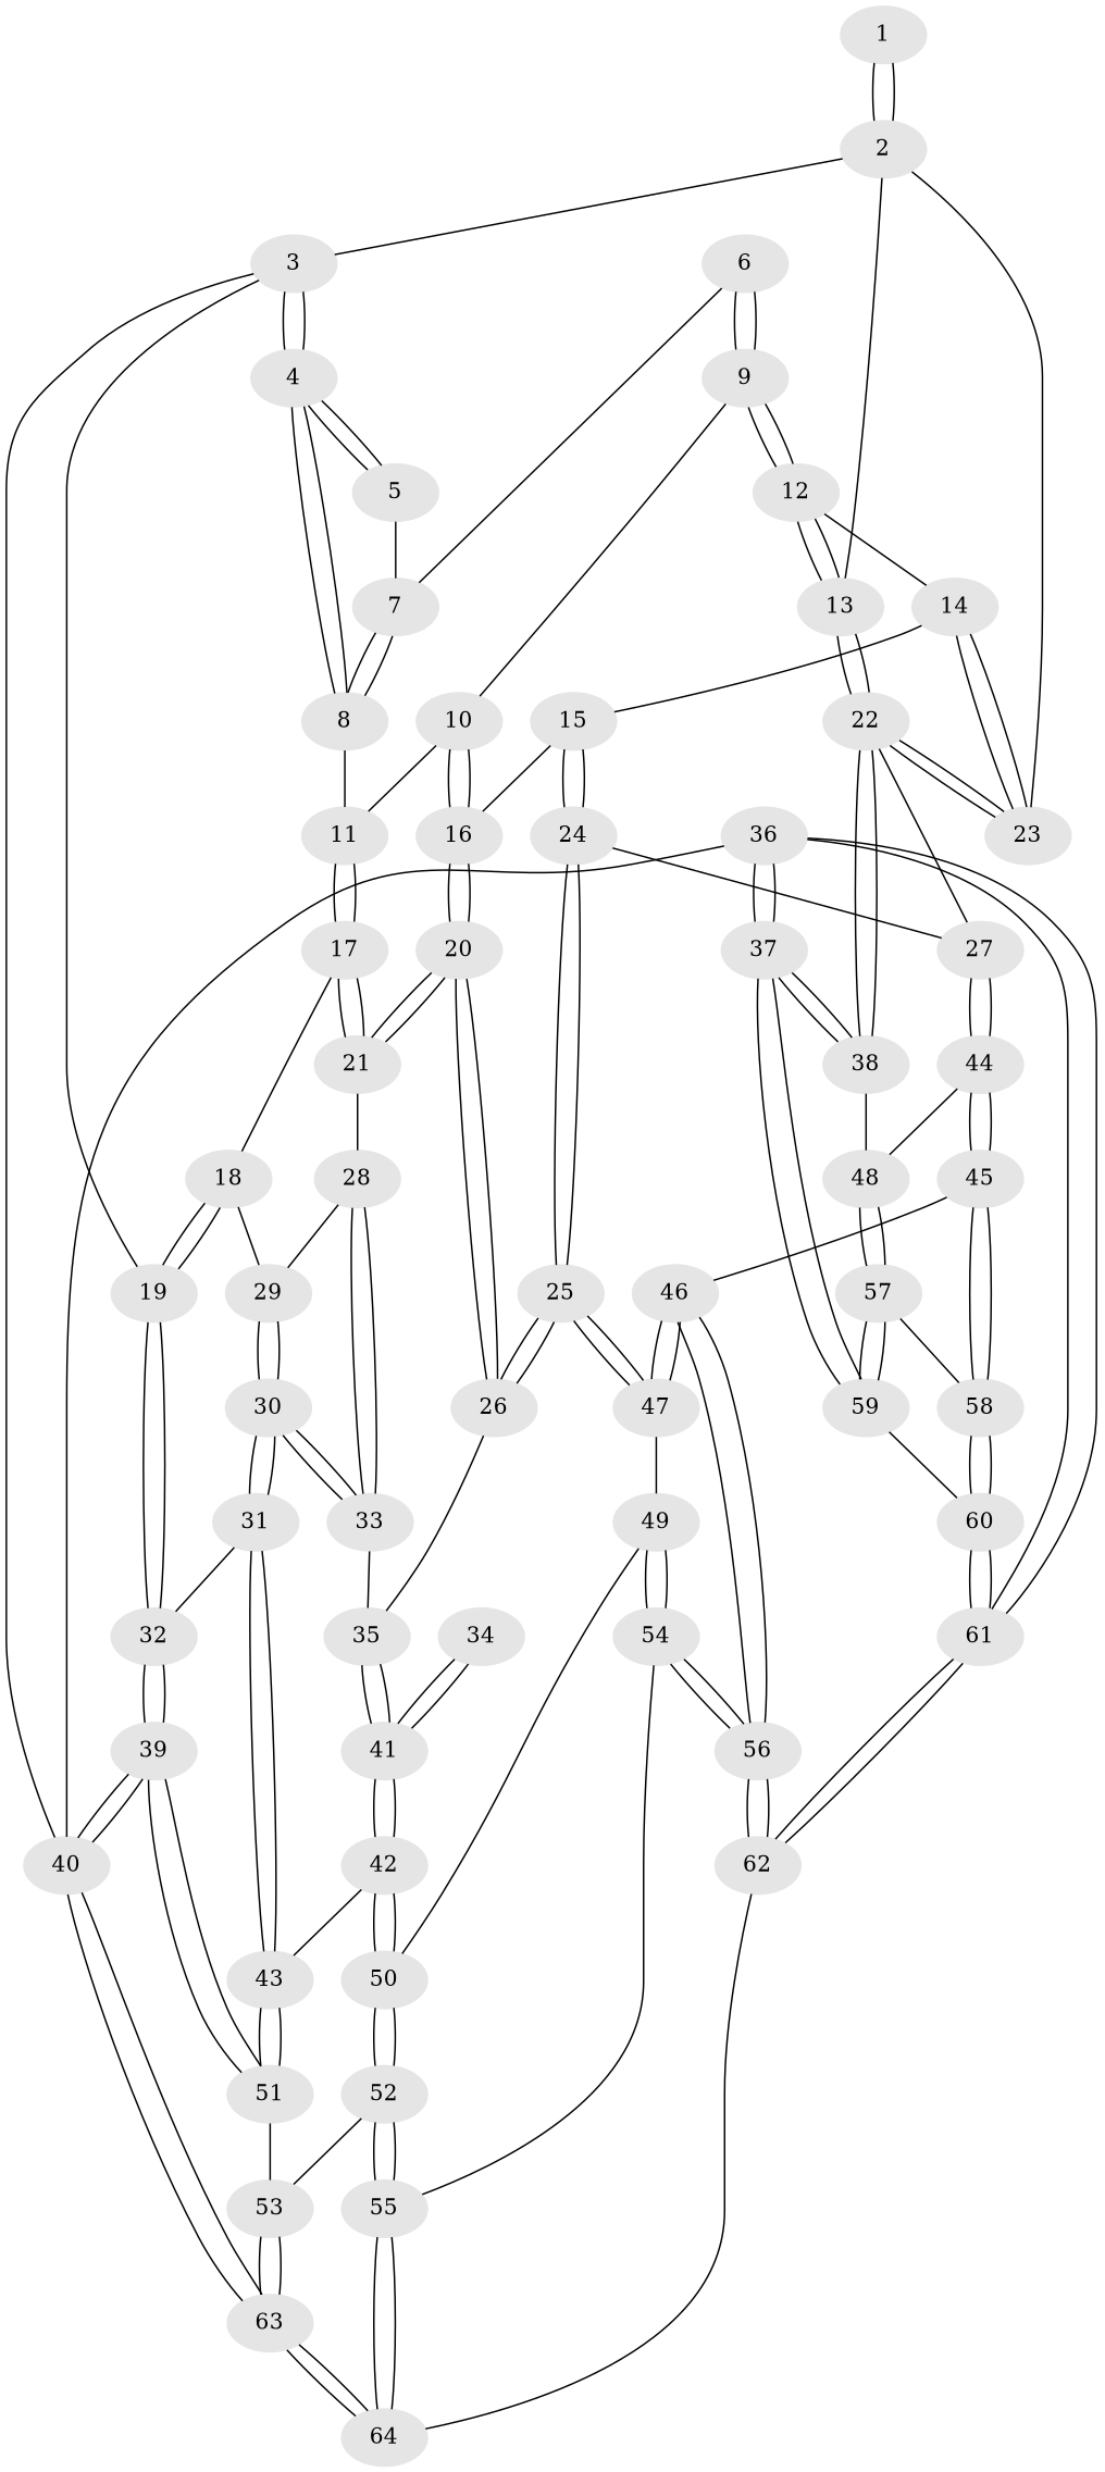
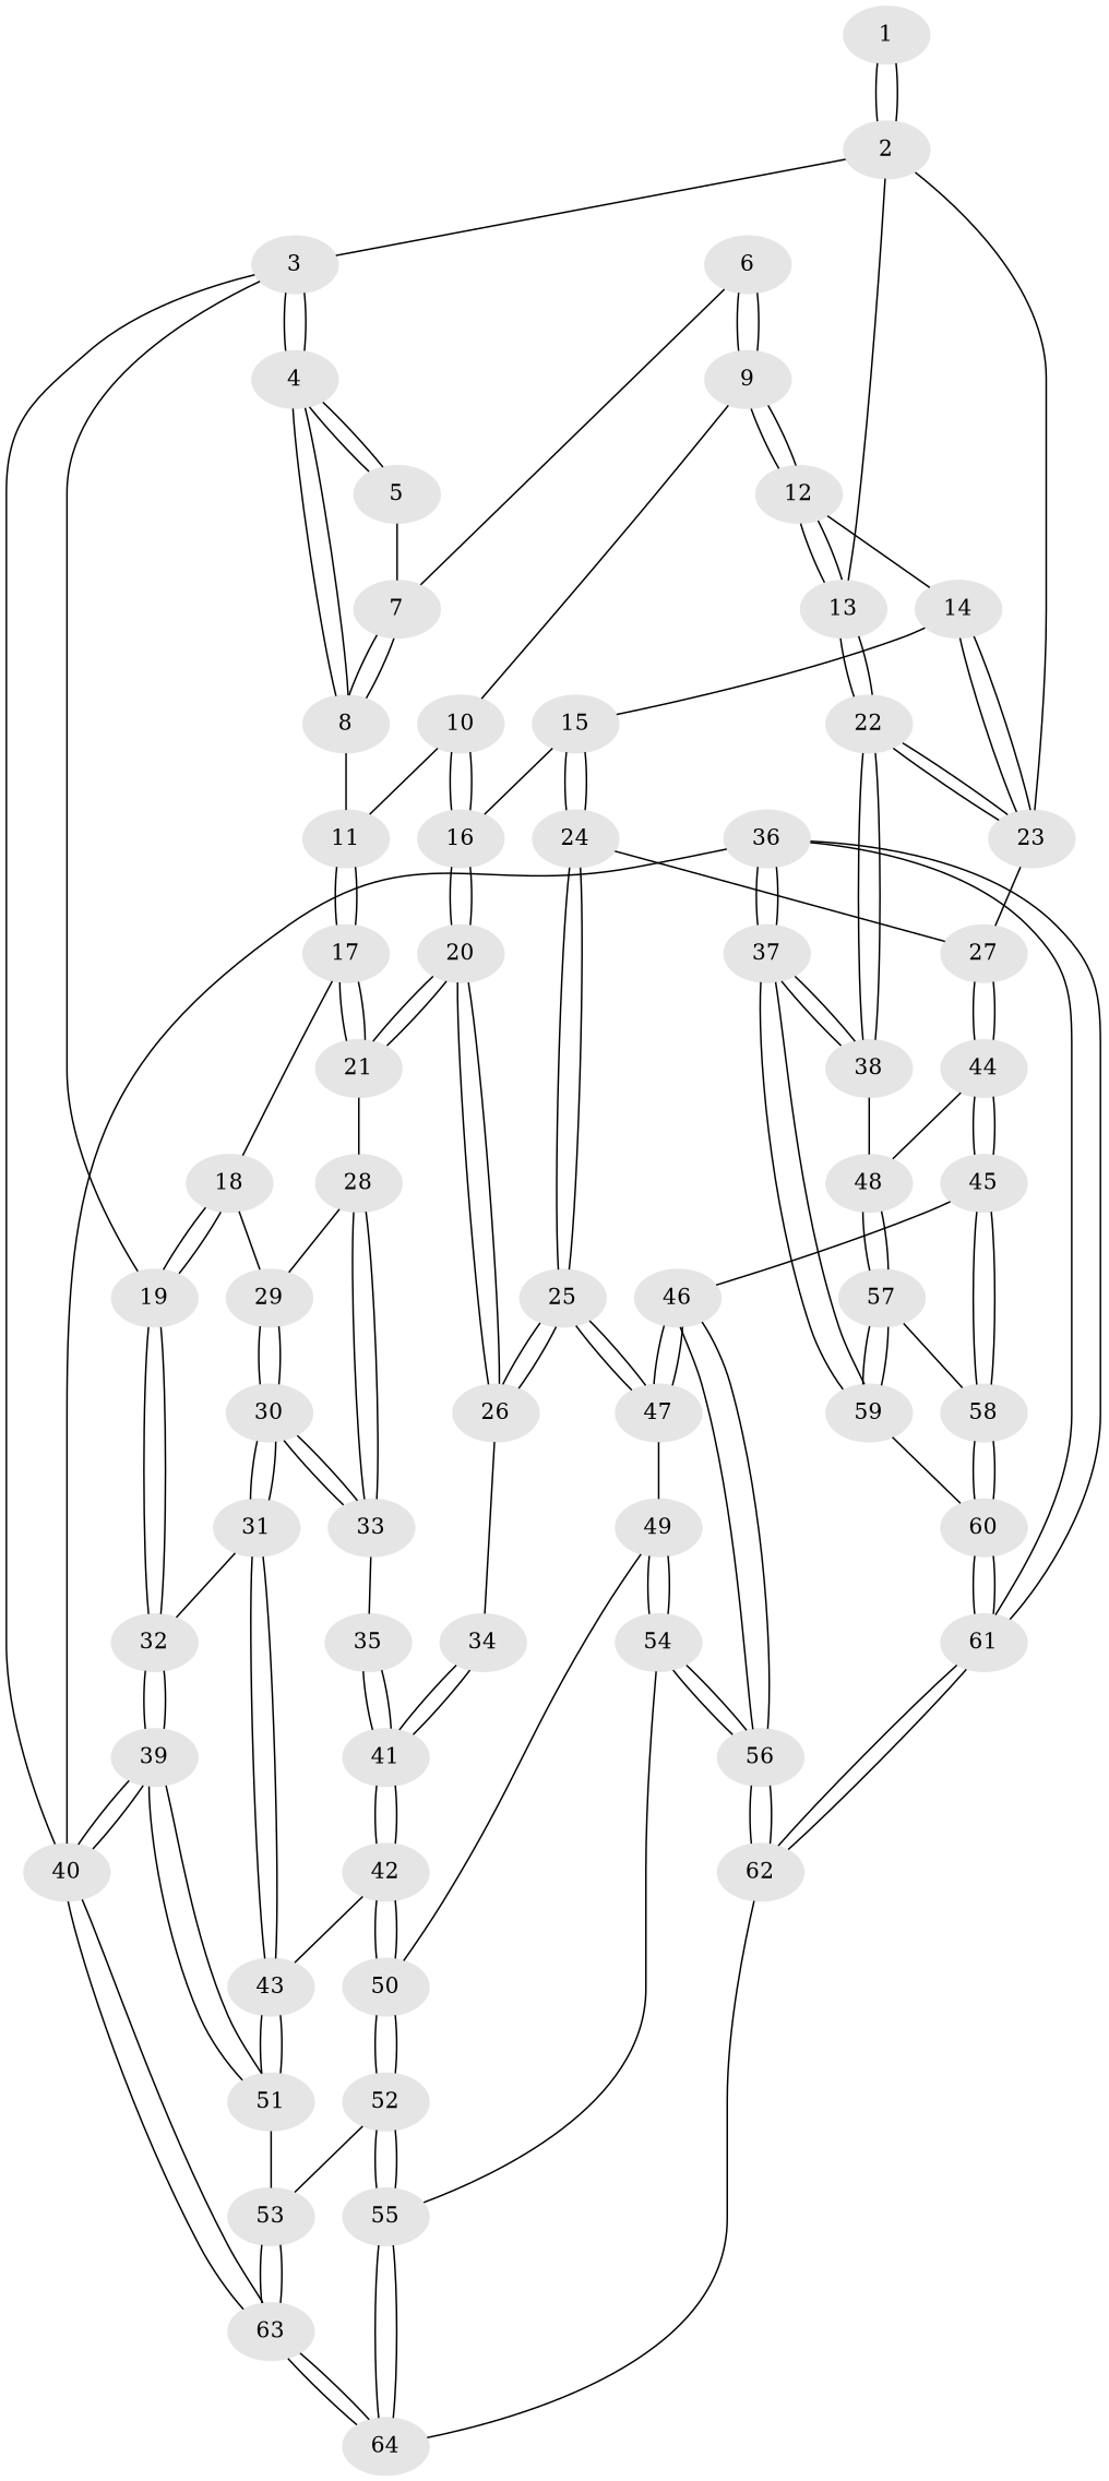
  graph {
    node [color=gray90 style=filled]
    1
    2
    3
    13
    23
    6
    7
    9
    4
    19
    40
    22
    36
    37
    61
    5
    8
    32
    63
    11
    10
    12
    17
    16
    14
    20
    18
    21
    15
    38
    24
    27
    25
    26
    29
    28
    30
    39
    34
    33
    48
    44
    47
    49
    41
    45
    35
    31
    43
    51
    42
    59
    62
    60
    57
    53
    64
    50
    52
    46
    58
    56
    54
    55
    1 -- 2
    1 -- 2
    2 -- 3
    2 -- 13
    2 -- 23
    3 -- 4
    3 -- 4
    3 -- 19
    3 -- 40
    13 -- 22
    13 -- 22
-   22 -- 27
+   23 -- 27
    6 -- 7
    6 -- 9
    6 -- 9
    7 -- 8
    7 -- 8
    9 -- 10
    9 -- 12
    9 -- 12
    4 -- 5
    4 -- 5
    4 -- 8
    4 -- 8
    19 -- 32
    19 -- 32
    40 -- 63
    40 -- 63
    22 -- 23
    22 -- 23
    22 -- 38
    22 -- 38
    36 -- 40
    36 -- 37
    36 -- 37
    36 -- 61
    36 -- 61
    37 -- 38
    37 -- 38
    37 -- 59
    37 -- 59
    61 -- 62
    61 -- 62
    5 -- 7
    8 -- 11
    32 -- 39
    32 -- 39
    63 -- 64
    63 -- 64
    11 -- 17
    11 -- 17
    10 -- 11
    10 -- 16
    10 -- 16
    12 -- 13
    12 -- 13
    12 -- 14
    17 -- 18
    17 -- 21
    17 -- 21
    16 -- 20
    16 -- 20
    14 -- 23
    14 -- 23
    14 -- 15
    20 -- 21
    20 -- 21
    20 -- 26
    20 -- 26
    18 -- 19
    18 -- 19
    18 -- 29
    21 -- 28
    15 -- 16
    15 -- 24
    15 -- 24
    38 -- 48
    24 -- 27
    24 -- 25
    24 -- 25
    27 -- 44
    27 -- 44
    25 -- 26
    25 -- 26
    25 -- 47
    25 -- 47
-   26 -- 35
+   26 -- 34
    29 -- 30
    29 -- 30
    28 -- 29
    28 -- 33
    28 -- 33
    30 -- 33
    30 -- 33
    30 -- 31
    30 -- 31
    39 -- 40
    39 -- 40
    39 -- 51
    39 -- 51
    34 -- 41
    34 -- 41
    33 -- 35
    48 -- 57
    48 -- 57
    44 -- 48
    44 -- 45
    44 -- 45
    47 -- 49
    49 -- 50
    49 -- 54
    49 -- 54
    41 -- 42
    41 -- 42
    45 -- 46
    45 -- 58
    45 -- 58
    35 -- 41
    35 -- 41
    31 -- 32
    31 -- 43
    31 -- 43
    43 -- 51
    43 -- 51
    51 -- 53
    42 -- 43
    42 -- 50
    42 -- 50
    59 -- 60
    62 -- 64
    60 -- 61
    60 -- 61
    57 -- 59
    57 -- 59
    57 -- 58
    53 -- 63
    53 -- 63
    50 -- 52
    50 -- 52
    52 -- 53
    52 -- 55
    52 -- 55
    46 -- 47
    46 -- 47
    46 -- 56
    46 -- 56
    58 -- 60
    58 -- 60
    56 -- 62
    56 -- 62
    54 -- 56
    54 -- 56
    54 -- 55
    55 -- 64
    55 -- 64
  }
